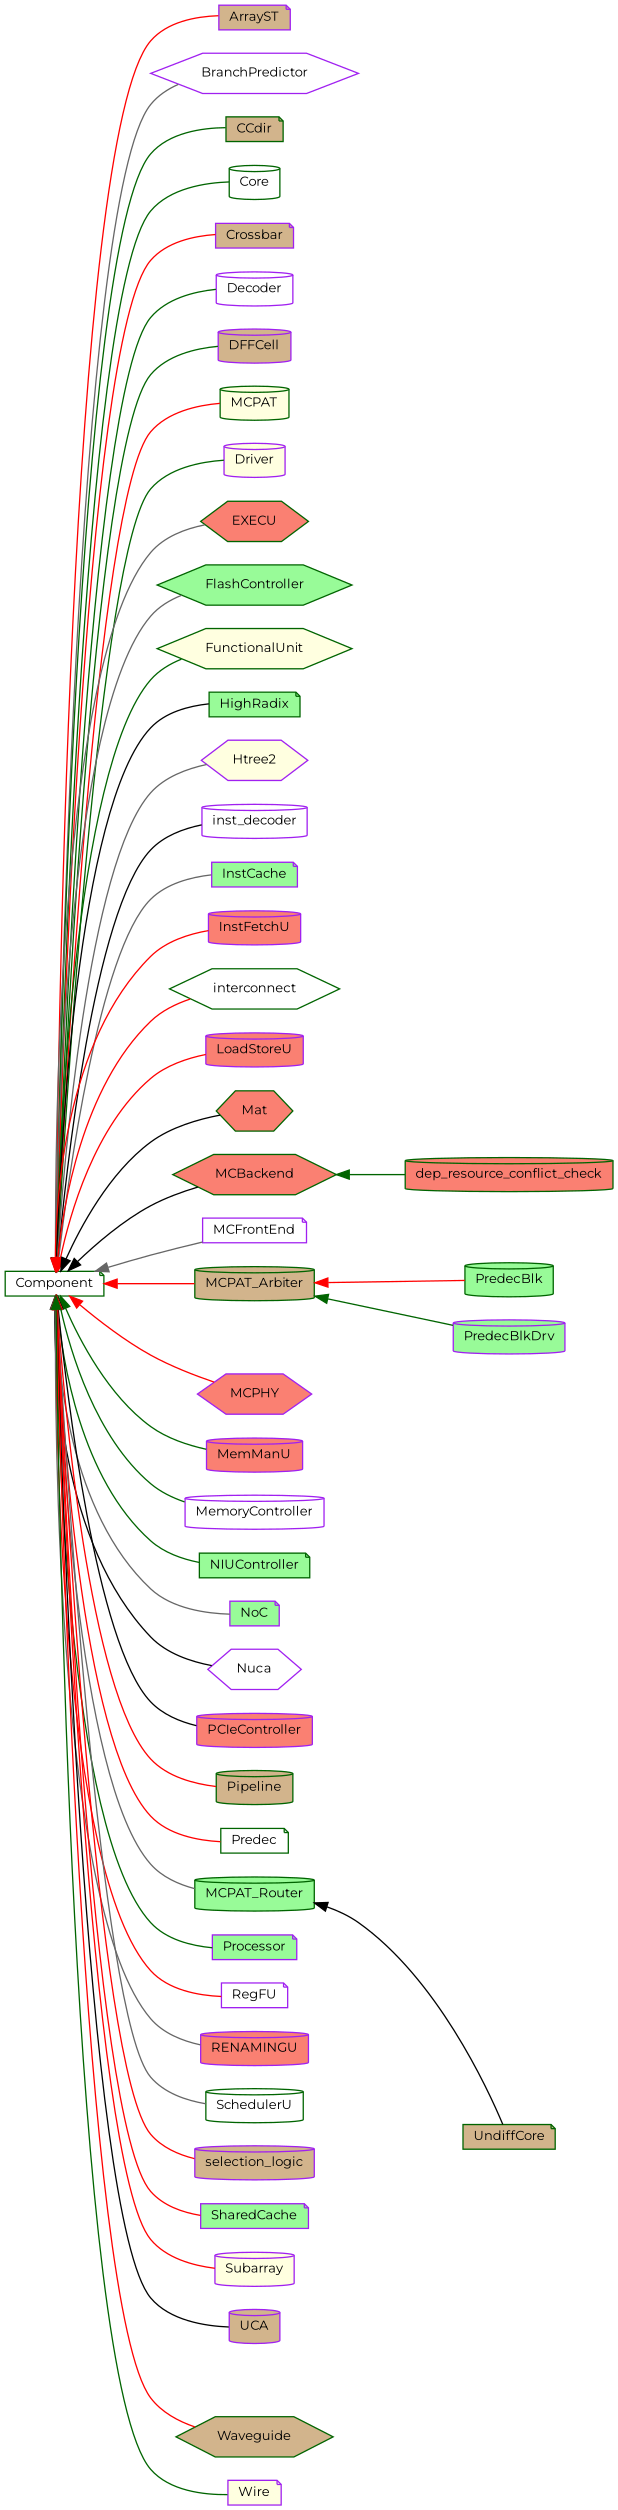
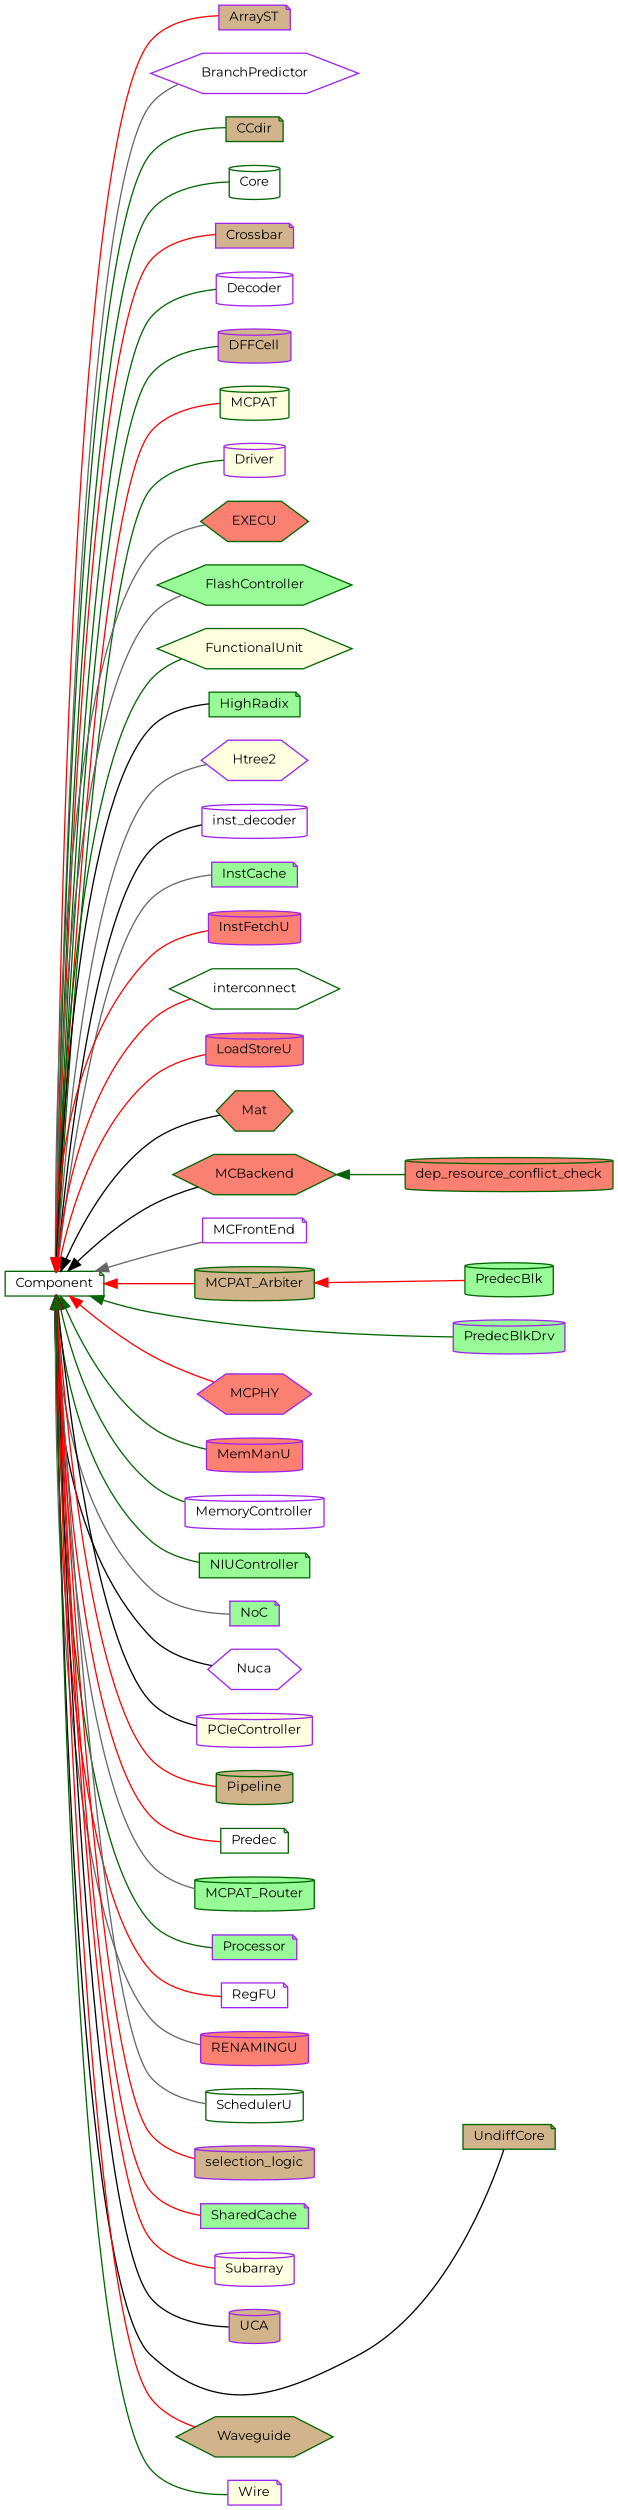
  digraph {
    fontname=Montserrat
    rankdir=LR
    node [color=purple fillcolor=white fontname=Montserrat fontsize=10 shape=cylinder style=filled]
    edge [color=red dir=back fontname=Montserrat fontsize=10 labelfontname=FreeSans labelfontsize=10 style=solid]
    n1 [color=darkgreen fontcolor=black height=0.2 label=Component shape=note width=0.4]
    n2 [fillcolor=tan height=0.2 label=ArrayST shape=note width=0.4]
    n3 [height=0.2 label=BranchPredictor shape=hexagon width=0.4]
    n4 [color=darkgreen fillcolor=tan height=0.2 label=CCdir shape=note width=0.4]
    n5 [color=darkgreen height=0.2 label=Core width=0.4]
    n6 [fillcolor=tan height=0.2 label=Crossbar shape=note width=0.4]
    n7 [height=0.2 label=Decoder width=0.4]
    n8 [fillcolor=tan height=0.2 label=DFFCell width=0.4]
    n9 [color=darkgreen fillcolor=lightyellow height=0.2 label=MCPAT width=0.4]
    n10 [fillcolor=lightyellow height=0.2 label=Driver width=0.4]
    n11 [color=darkgreen fillcolor=salmon height=0.2 label=EXECU shape=hexagon width=0.4]
    n12 [color=darkgreen fillcolor=palegreen height=0.2 label=FlashController shape=hexagon width=0.4]
    n13 [color=darkgreen fillcolor=lightyellow height=0.2 label=FunctionalUnit shape=hexagon width=0.4]
    n14 [color=darkgreen fillcolor=palegreen height=0.2 label=HighRadix shape=note width=0.4]
    n15 [fillcolor=lightyellow height=0.2 label=Htree2 shape=hexagon width=0.4]
    n16 [height=0.2 label=inst_decoder width=0.4]
    n17 [fillcolor=palegreen height=0.2 label=InstCache shape=note width=0.4]
    n18 [fillcolor=salmon height=0.2 label=InstFetchU width=0.4]
    n19 [color=darkgreen height=0.2 label=interconnect shape=hexagon width=0.4]
    n20 [fillcolor=salmon height=0.2 label=LoadStoreU width=0.4]
    n21 [color=darkgreen fillcolor=salmon height=0.2 label=Mat shape=hexagon width=0.4]
    n22 [color=darkgreen fillcolor=salmon height=0.2 label=MCBackend shape=hexagon width=0.4]
    n23 [height=0.2 label=MCFrontEnd shape=note width=0.4]
    n24 [color=darkgreen fillcolor=tan height=0.2 label=MCPAT_Arbiter width=0.4]
    n25 [color=darkgreen fillcolor=palegreen height=0.2 label=MCPAT_Router width=0.4]
    n26 [fillcolor=salmon height=0.2 label=MCPHY shape=hexagon width=0.4]
    n27 [fillcolor=salmon height=0.2 label=MemManU width=0.4]
    n28 [height=0.2 label=MemoryController width=0.4]
    n29 [color=darkgreen fillcolor=palegreen height=0.2 label=NIUController shape=note width=0.4]
    n30 [fillcolor=palegreen height=0.2 label=NoC shape=note width=0.4]
    n31 [height=0.2 label=Nuca shape=hexagon width=0.4]
-   n32 [fillcolor=salmon height=0.2 label=PCIeController width=0.4]
+   n32 [fillcolor=lightyellow height=0.2 label=PCIeController width=0.4]
    n33 [color=darkgreen fillcolor=tan height=0.2 label=Pipeline width=0.4]
    n34 [color=darkgreen height=0.2 label=Predec shape=note width=0.4]
    n35 [fillcolor=palegreen height=0.2 label=PredecBlkDrv width=0.4]
    n36 [fillcolor=palegreen height=0.2 label=Processor shape=note width=0.4]
    n37 [height=0.2 label=RegFU shape=note width=0.4]
    n38 [fillcolor=salmon height=0.2 label=RENAMINGU width=0.4]
    n39 [color=darkgreen height=0.2 label=SchedulerU width=0.4]
    n40 [fillcolor=tan height=0.2 label=selection_logic width=0.4]
    n41 [fillcolor=palegreen height=0.2 label=SharedCache shape=note width=0.4]
    n42 [fillcolor=lightyellow height=0.2 label=Subarray width=0.4]
    n43 [fillcolor=tan height=0.2 label=UCA width=0.4]
    n44 [color=darkgreen fillcolor=tan height=0.2 label=UndiffCore shape=note width=0.4]
    n45 [color=darkgreen fillcolor=tan height=0.2 label=Waveguide shape=hexagon width=0.4]
    n46 [fillcolor=lightyellow height=0.2 label=Wire shape=note width=0.4]
    n47 [color=darkgreen fillcolor=salmon height=0.2 label=dep_resource_conflict_check width=0.4]
    n48 [color=darkgreen fillcolor=palegreen height=0.2 label=PredecBlk width=0.4]
    n1 -> n2
    n1 -> n3 [color=gray40]
    n1 -> n4 [color=darkgreen]
    n1 -> n5 [color=darkgreen]
    n1 -> n6
    n1 -> n7 [color=darkgreen]
    n1 -> n8 [color=darkgreen]
    n1 -> n9
    n1 -> n10 [color=darkgreen]
    n1 -> n11 [color=gray40]
    n1 -> n12 [color=gray40]
    n1 -> n13 [color=darkgreen]
    n1 -> n14 [color=black]
    n1 -> n15 [color=gray40]
    n1 -> n16 [color=black]
    n1 -> n17 [color=gray40]
    n1 -> n18
    n1 -> n19
    n1 -> n20
    n1 -> n21 [color=black]
    n1 -> n22 [color=black]
    n1 -> n23 [color=gray40]
    n1 -> n24
    n1 -> n25 [color=gray40]
    n1 -> n26
    n1 -> n27 [color=darkgreen]
    n1 -> n28 [color=darkgreen]
    n1 -> n29 [color=darkgreen]
    n1 -> n30 [color=gray40]
    n1 -> n31 [color=black]
    n1 -> n32 [color=black]
    n1 -> n33
    n1 -> n34
-   n24 -> n35 [color=darkgreen]
+   n1 -> n35 [color=darkgreen]
    n1 -> n36 [color=darkgreen]
    n1 -> n37
    n1 -> n38 [color=gray40]
    n1 -> n39 [color=gray40]
    n1 -> n40
    n1 -> n41
    n1 -> n42
    n1 -> n43 [color=black]
-   n25 -> n44 [color=black]
+   n1 -> n44 [color=black]
    n1 -> n45
    n1 -> n46 [color=darkgreen]
    n22 -> n47 [color=darkgreen]
    n24 -> n48
  }
